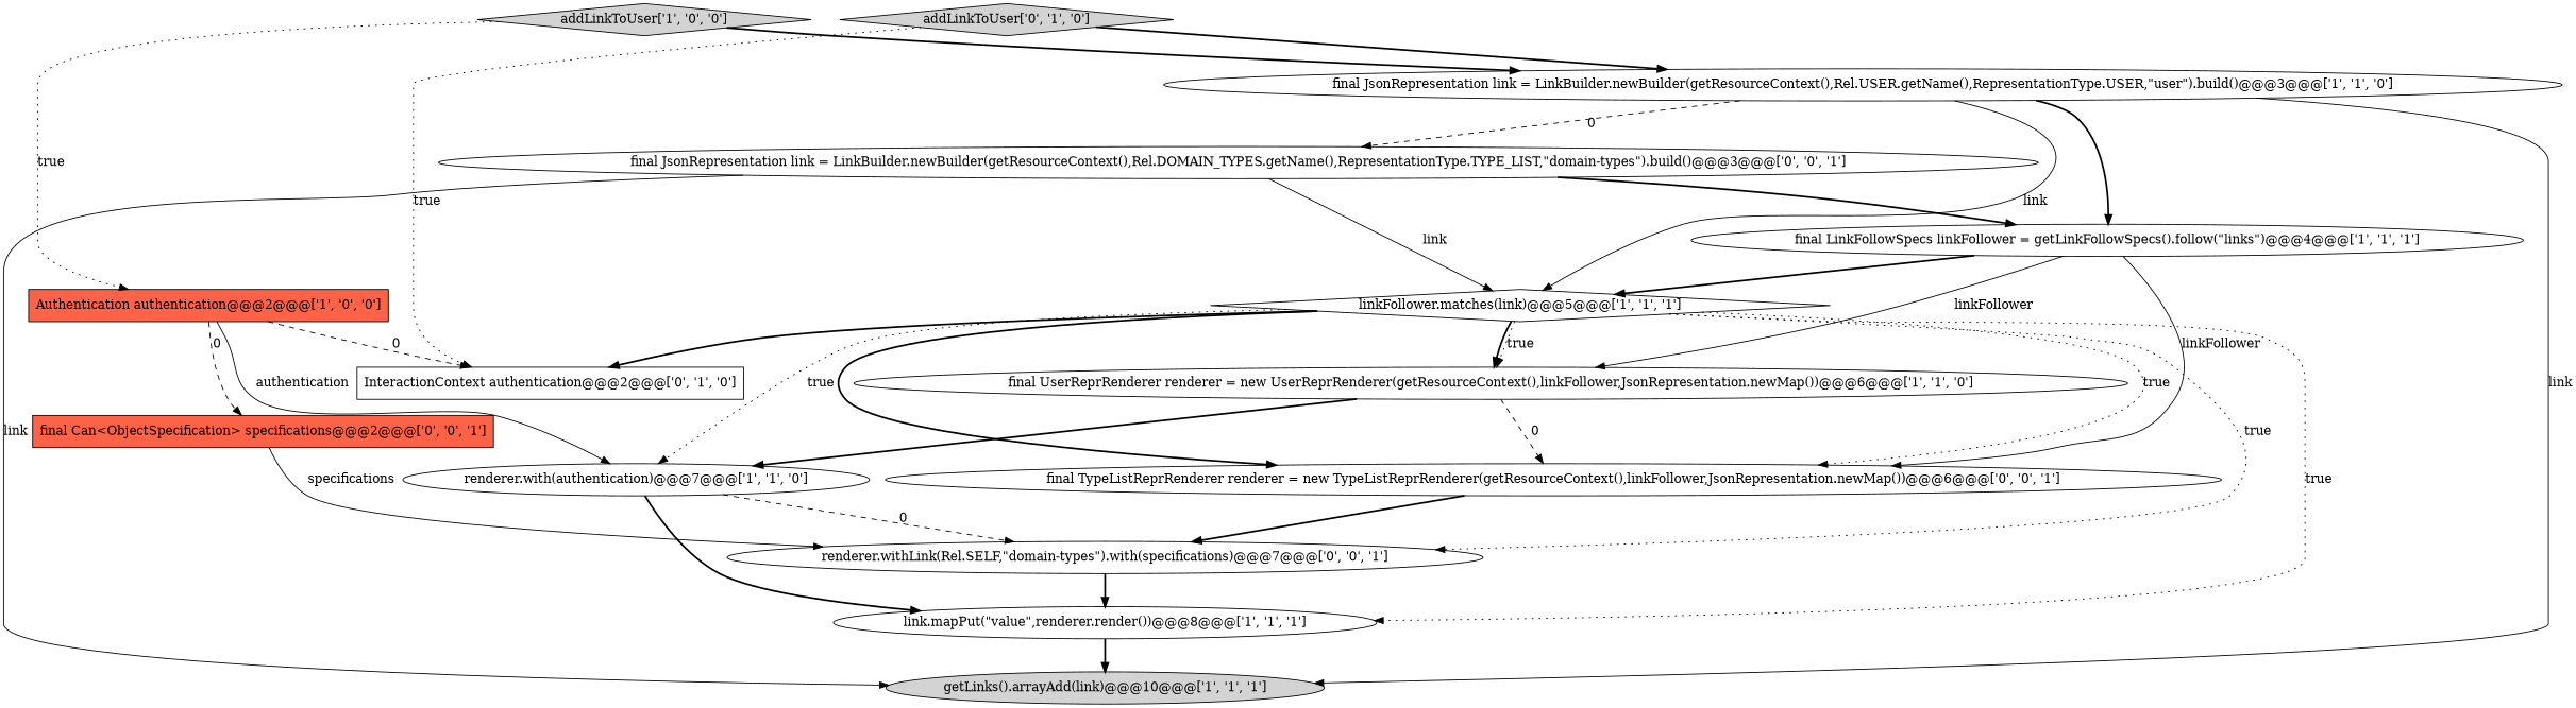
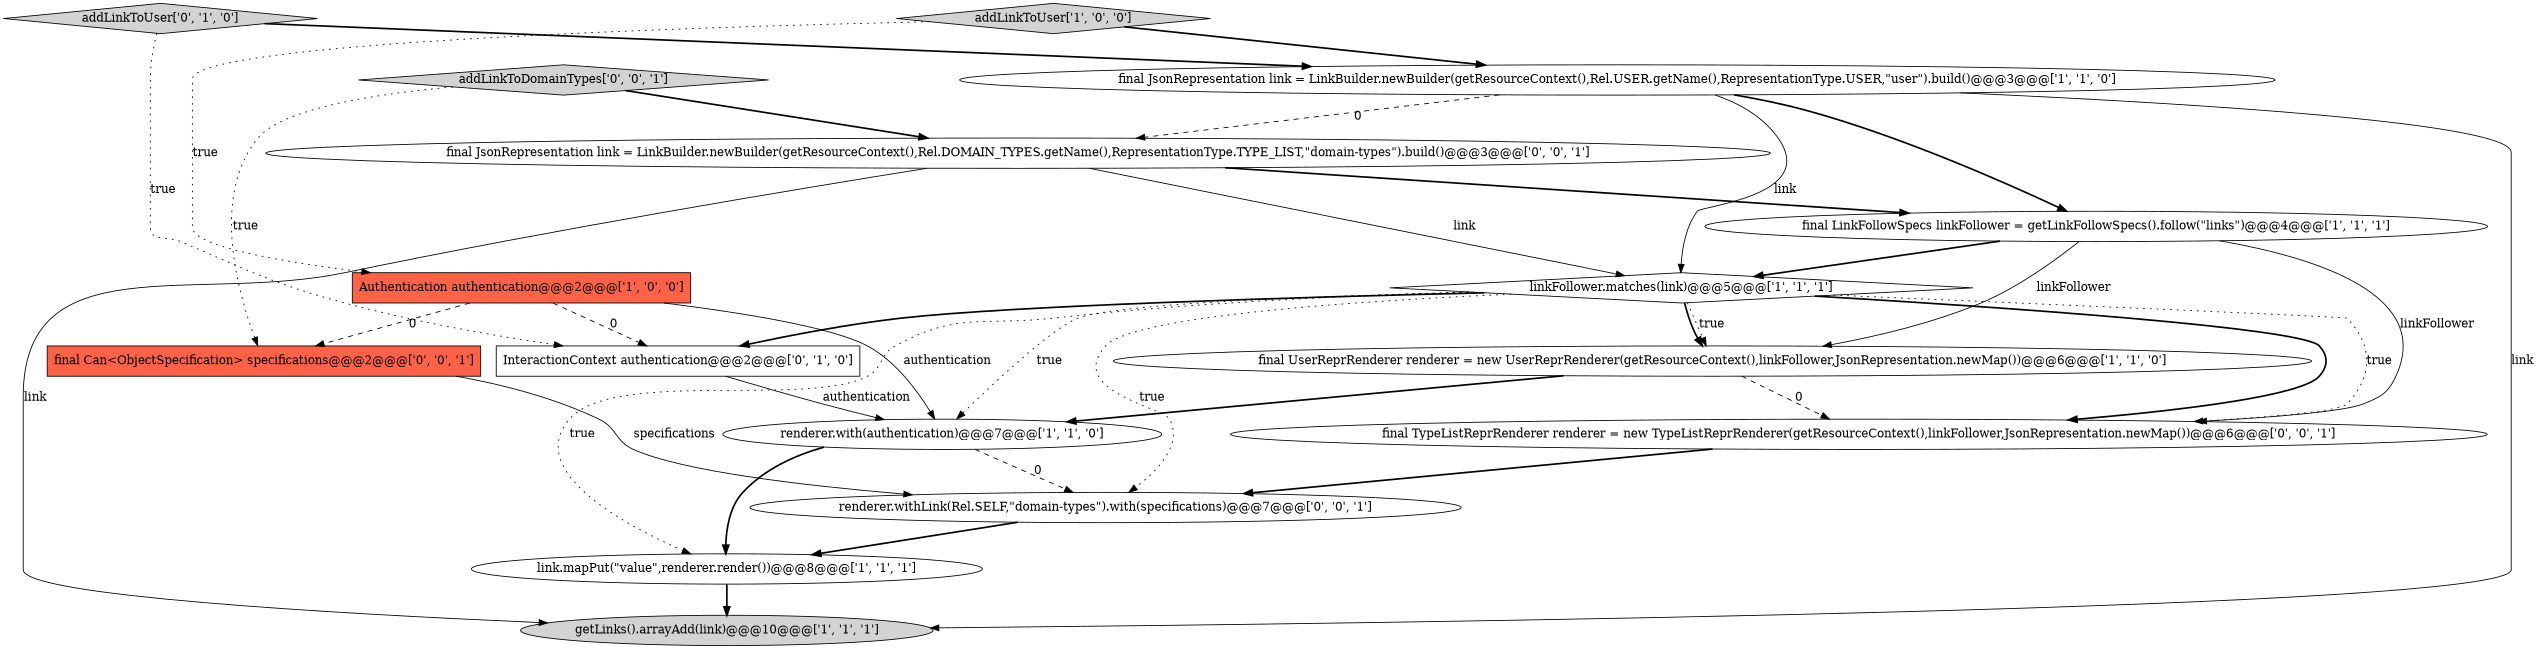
  digraph {
    node [fillcolor=white shape=ellipse style=filled]
    edge [style=bold]
    n1 [label="final LinkFollowSpecs linkFollower = getLinkFollowSpecs().follow(\"links\")@@@4@@@['1', '1', '1']"]
    n2 [label="linkFollower.matches(link)@@@5@@@['1', '1', '1']" shape=diamond]
    n3 [label="final TypeListReprRenderer renderer = new TypeListReprRenderer(getResourceContext(),linkFollower,JsonRepresentation.newMap())@@@6@@@['0', '0', '1']"]
    n4 [label="final UserReprRenderer renderer = new UserReprRenderer(getResourceContext(),linkFollower,JsonRepresentation.newMap())@@@6@@@['1', '1', '0']"]
    n5 [label="link.mapPut(\"value\",renderer.render())@@@8@@@['1', '1', '1']"]
    n6 [label="InteractionContext authentication@@@2@@@['0', '1', '0']" shape=box]
    n7 [label="renderer.with(authentication)@@@7@@@['1', '1', '0']"]
    n8 [label="renderer.withLink(Rel.SELF,\"domain-types\").with(specifications)@@@7@@@['0', '0', '1']"]
    n9 [label="final JsonRepresentation link = LinkBuilder.newBuilder(getResourceContext(),Rel.USER.getName(),RepresentationType.USER,\"user\").build()@@@3@@@['1', '1', '0']"]
    n10 [fillcolor=lightgray label="getLinks().arrayAdd(link)@@@10@@@['1', '1', '1']"]
    n11 [label="final JsonRepresentation link = LinkBuilder.newBuilder(getResourceContext(),Rel.DOMAIN_TYPES.getName(),RepresentationType.TYPE_LIST,\"domain-types\").build()@@@3@@@['0', '0', '1']"]
    n12 [fillcolor=lightgray label="addLinkToUser['0', '1', '0']" shape=diamond]
    n13 [fillcolor=tomato label="final Can<ObjectSpecification> specifications@@@2@@@['0', '0', '1']" shape=box]
+   n14 [fillcolor=lightgray label="addLinkToDomainTypes['0', '0', '1']" shape=diamond]
    n15 [fillcolor=lightgray label="addLinkToUser['1', '0', '0']" shape=diamond]
    n16 [fillcolor=tomato label="Authentication authentication@@@2@@@['1', '0', '0']" shape=box]
    n1 -> n2
    n1 -> n3 [label=linkFollower style=solid]
    n1 -> n4 [label=linkFollower style=solid]
    n2 -> n3 [label=true style=dotted]
    n2 -> n3
    n2 -> n4
    n2 -> n4 [label=true style=dotted]
    n2 -> n5 [label=true style=dotted]
    n2 -> n6
    n2 -> n7 [label=true style=dotted]
    n2 -> n8 [label=true style=dotted]
    n3 -> n8
    n4 -> n3 [label=0 style=dashed]
    n4 -> n7
    n5 -> n10
+   n6 -> n7 [label=authentication style=solid]
    n7 -> n5
    n7 -> n8 [label=0 style=dashed]
    n8 -> n5
    n9 -> n1
    n9 -> n2 [label=link style=solid]
    n9 -> n10 [label=link style=solid]
    n9 -> n11 [label=0 style=dashed]
    n11 -> n1
    n11 -> n2 [label=link style=solid]
    n11 -> n10 [label=link style=solid]
    n12 -> n6 [label=true style=dotted]
    n12 -> n9
    n13 -> n8 [label=specifications style=solid]
+   n14 -> n11
+   n14 -> n13 [label=true style=dotted]
    n15 -> n9
    n15 -> n16 [label=true style=dotted]
    n16 -> n6 [label=0 style=dashed]
    n16 -> n7 [label=authentication style=solid]
    n16 -> n13 [label=0 style=dashed]
  }
